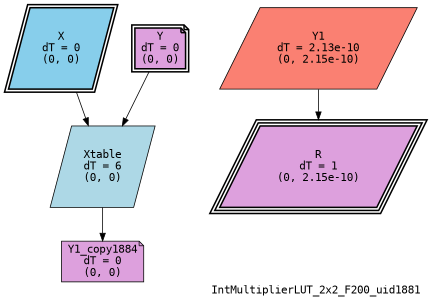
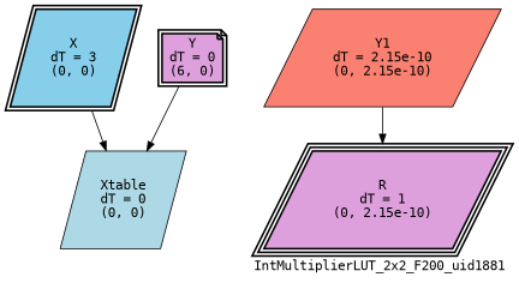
  digraph {
    fontname="DejaVu Sans Mono"
    label=IntMultiplierLUT_2x2_F200_uid1881
    labeljust=right
    labelloc=bottom
    nodesep=0.25
    ranksep=0.5
    node [color=black fillcolor=plum fontname="DejaVu Sans Mono" peripheries=1 shape=parallelogram style="bold, filled,filled"]
    edge [arrowhead=normal arrowsize=1.0 arrowtail=normal color=black dir=forward fontname="DejaVu Sans Mono"]
-   n1 [fillcolor=skyblue label="X\ndT = 0\n(0, 0)" peripheries=2]
-   n2 [label="Y\ndT = 0\n(0, 0)" peripheries=2 shape=note]
+   n1 [fillcolor=skyblue label="X\ndT = 3\n(0, 0)" peripheries=2]
+   n2 [label="Y\ndT = 0\n(6, 0)" peripheries=2 shape=note]
    n3 [label="R\ndT = 1\n(0, 2.15e-10)" peripheries=3]
-   n4 [fillcolor=lightblue label="Xtable\ndT = 6\n(0, 0)" style=filled]
-   n5 [label="Y1_copy1884\ndT = 0\n(0, 0)" shape=note style=filled]
-   n6 [fillcolor=salmon label="Y1\ndT = 2.13e-10\n(0, 2.15e-10)" style=filled]
+   n4 [fillcolor=lightblue label="Xtable\ndT = 0\n(0, 0)" style=filled]
+   n6 [fillcolor=salmon label="Y1\ndT = 2.15e-10\n(0, 2.15e-10)" style=filled]
    subgraph sub_1 {
      rank=same
      n1
      n2
    }
    subgraph sub_2 {
      rank=same
      n3
    }
    n1 -> n4
    n2 -> n4
-   n4 -> n5
    n6 -> n3
  }
